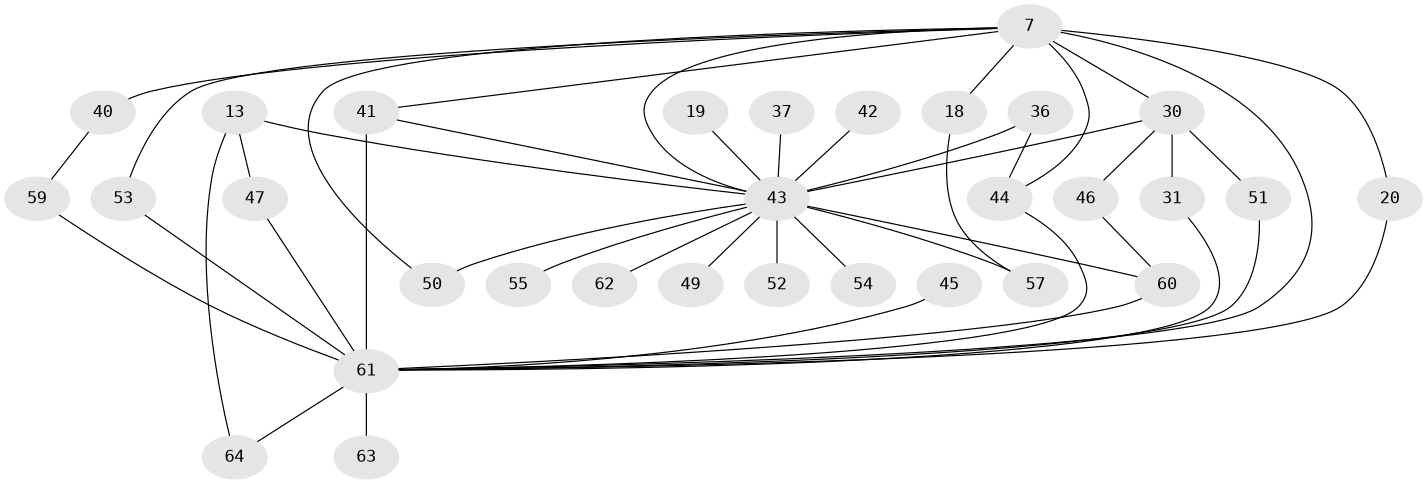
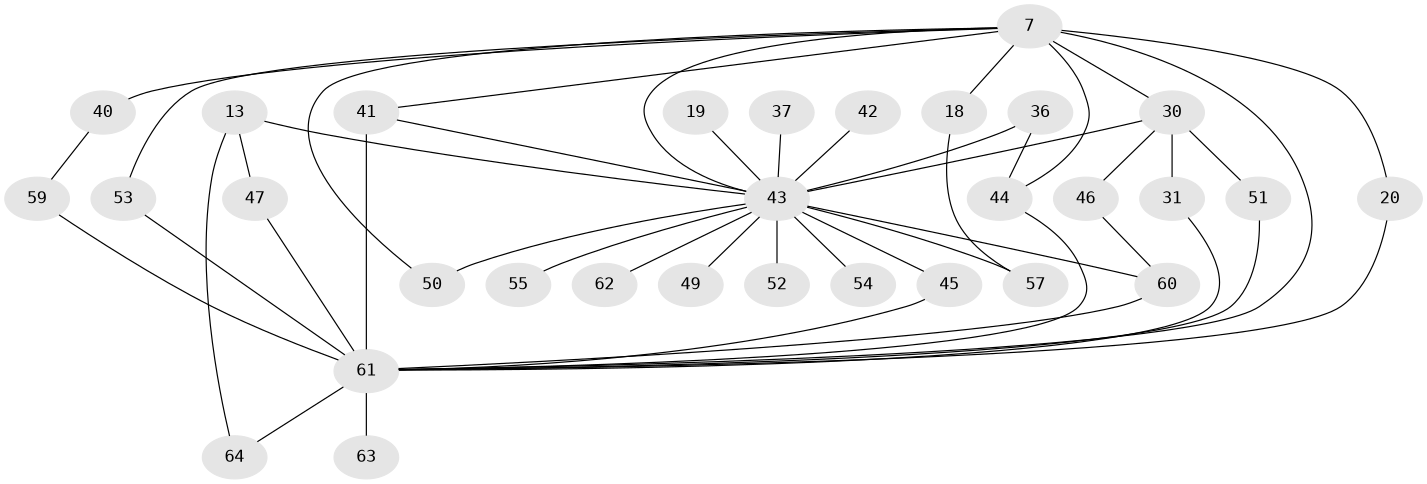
  graph {
    fontname="DejaVu Sans Mono"
    node [color=gray90 fontname="DejaVu Sans Mono" style=filled]
    edge [fontname="DejaVu Sans Mono"]
    7 [super="+5"]
    18
    20
    30 [super="+11+29+23"]
    40
    41
    43 [super="+38+8"]
    44 [super="+39+32"]
    50
    53
    61 [super="+22+21+58+10+9"]
    57
    31
    46
    51
    59
    45
    49
    52
    54
    55
    60 [super="+56"]
    62
    64
    63
    13
    47
    19
    36 [super="+35+14"]
    37
    42
    7 -- 18 [weight=2]
    7 -- 20
    7 -- 30 [weight=2]
    7 -- 40 [weight=2]
    7 -- 41
    7 -- 43 [weight=8]
    7 -- 44 [weight=2]
    7 -- 50
    7 -- 53
    7 -- 61 [weight=10]
    18 -- 57
    20 -- 61
    30 -- 43 [weight=4]
    30 -- 31
    30 -- 46
    30 -- 51
    40 -- 59
    41 -- 43
    41 -- 61 [weight=24]
    43 -- 50
    43 -- 57
+   43 -- 45
    43 -- 49 [weight=2]
    43 -- 52 [weight=2]
    43 -- 54
    43 -- 55 [weight=2]
    43 -- 60 [weight=4]
    43 -- 62
    44 -- 61
    53 -- 61
    61 -- 64
    61 -- 63
    31 -- 61
    46 -- 60
    51 -- 61
    59 -- 61
    45 -- 61
    60 -- 61 [weight=2]
    13 -- 43 [weight=2]
    13 -- 64
    13 -- 47
    47 -- 61
    19 -- 43 [weight=2]
    36 -- 43 [weight=4]
    36 -- 44 [weight=2]
    37 -- 43 [weight=2]
    42 -- 43
  }
